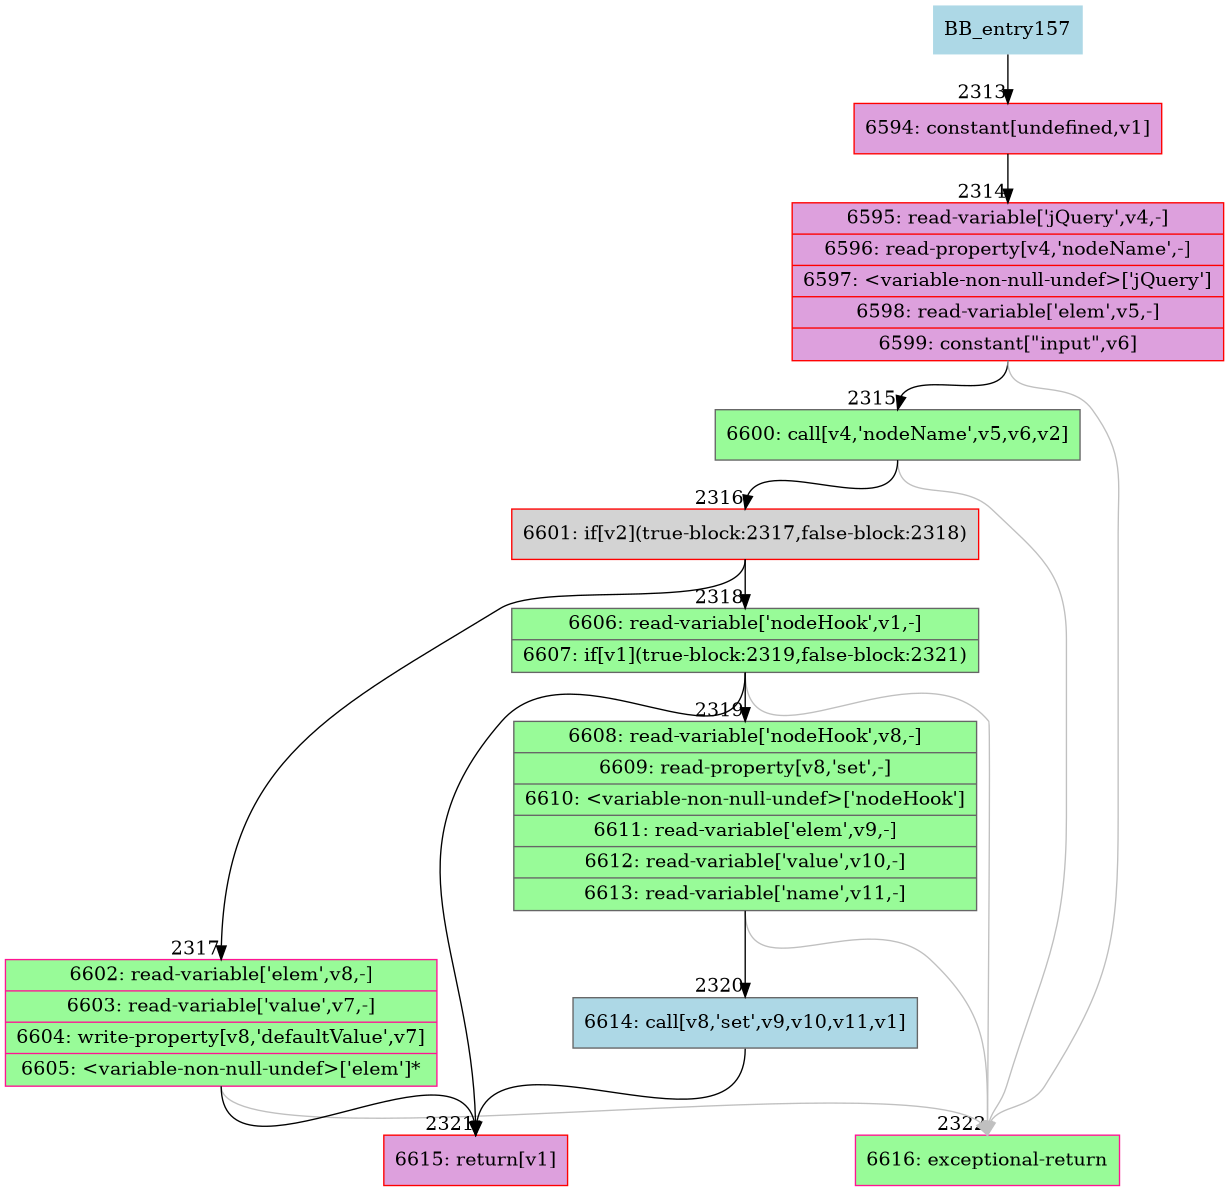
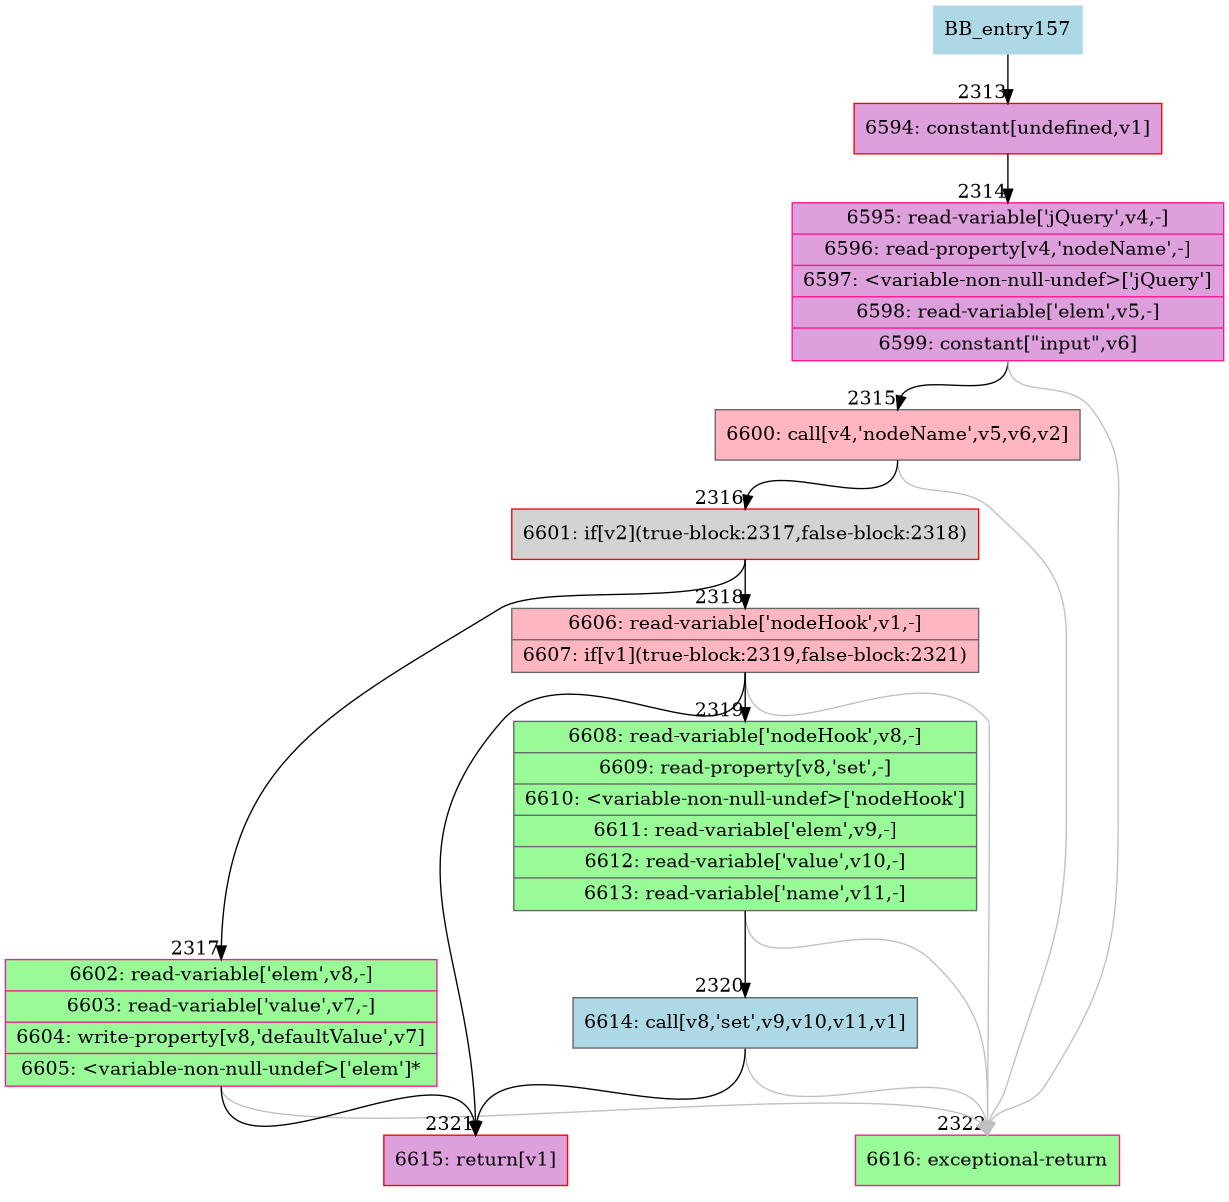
  digraph {
    rankdir=TD
    node [color=red fillcolor=plum shape=record style=filled]
    edge [headport=n tailport=s]
    n1 [fillcolor=lightblue label=BB_entry157 shape=none]
    n2 [label="{6594: constant[undefined,v1]}"]
-   n3 [label="{6595: read-variable['jQuery',v4,-]|6596: read-property[v4,'nodeName',-]|6597: \<variable-non-null-undef\>['jQuery']|6598: read-variable['elem',v5,-]|6599: constant[\"input\",v6]}"]
-   n4 [color=gray40 fillcolor=palegreen label="{6600: call[v4,'nodeName',v5,v6,v2]}"]
+   n3 [color=deeppink label="{6595: read-variable['jQuery',v4,-]|6596: read-property[v4,'nodeName',-]|6597: \<variable-non-null-undef\>['jQuery']|6598: read-variable['elem',v5,-]|6599: constant[\"input\",v6]}"]
+   n4 [color=gray40 fillcolor=lightpink label="{6600: call[v4,'nodeName',v5,v6,v2]}"]
    n5 [color=deeppink fillcolor=palegreen label="{6616: exceptional-return}"]
    n6 [fillcolor=lightgrey label="{6601: if[v2](true-block:2317,false-block:2318)}"]
    n7 [color=deeppink fillcolor=palegreen label="{6602: read-variable['elem',v8,-]|6603: read-variable['value',v7,-]|6604: write-property[v8,'defaultValue',v7]|6605: \<variable-non-null-undef\>['elem']*}"]
-   n8 [color=gray40 fillcolor=palegreen label="{6606: read-variable['nodeHook',v1,-]|6607: if[v1](true-block:2319,false-block:2321)}"]
+   n8 [color=gray40 fillcolor=lightpink label="{6606: read-variable['nodeHook',v1,-]|6607: if[v1](true-block:2319,false-block:2321)}"]
    n9 [label="{6615: return[v1]}"]
    n10 [color=gray40 fillcolor=palegreen label="{6608: read-variable['nodeHook',v8,-]|6609: read-property[v8,'set',-]|6610: \<variable-non-null-undef\>['nodeHook']|6611: read-variable['elem',v9,-]|6612: read-variable['value',v10,-]|6613: read-variable['name',v11,-]}"]
    n11 [color=gray40 fillcolor=lightblue label="{6614: call[v8,'set',v9,v10,v11,v1]}"]
    n1 -> n2 [headlabel="    2313"]
    n2 -> n3 [headlabel="      2314"]
    n3 -> n4 [headlabel="      2315"]
    n3 -> n5 [color=gray headlabel="      2322"]
    n4 -> n5 [color=gray]
    n4 -> n6 [headlabel="      2316"]
    n6 -> n7 [headlabel="      2317"]
    n6 -> n8 [headlabel="      2318"]
    n7 -> n5 [color=gray]
    n7 -> n9 [headlabel="      2321"]
    n8 -> n5 [color=gray]
    n8 -> n9
    n8 -> n10 [headlabel="      2319"]
    n10 -> n5 [color=gray]
    n10 -> n11 [headlabel="      2320"]
+   n11 -> n5 [color=gray]
    n11 -> n9
  }
